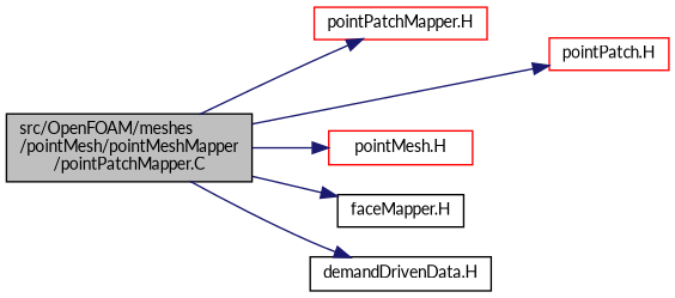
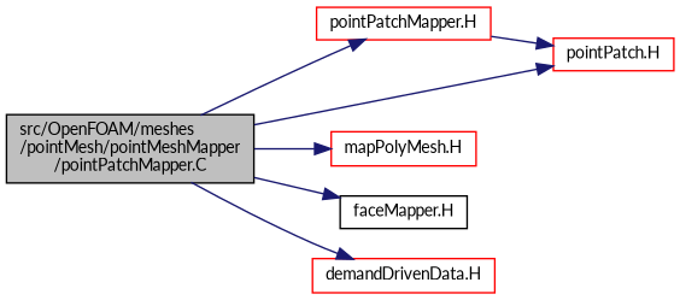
  digraph {
    fontname=Lato
    rankdir=LR
    node [color=black fontname=Lato fontsize=10 shape=record]
    edge [color=midnightblue fontname=Lato fontsize=10 labelfontname=FreeSans labelfontsize=10 style=solid]
    n1 [fillcolor=grey75 fontcolor=black height=0.2 label="src/OpenFOAM/meshes\l/pointMesh/pointMeshMapper\l/pointPatchMapper.C" style=filled width=0.4]
    n2 [color=red height=0.2 label="pointPatchMapper.H" width=0.4]
    n3 [color=red height=0.2 label="pointPatch.H" width=0.4]
-   n4 [color=red height=0.2 label="pointMesh.H" width=0.4]
+   n4 [color=red height=0.2 label="mapPolyMesh.H" width=0.4]
    n5 [height=0.2 label="faceMapper.H" width=0.4]
-   n6 [height=0.2 label="demandDrivenData.H" width=0.4]
+   n6 [color=red height=0.2 label="demandDrivenData.H" width=0.4]
    n1 -> n2
    n1 -> n3
    n1 -> n4
    n1 -> n5
    n1 -> n6
+   n2 -> n3
  }
